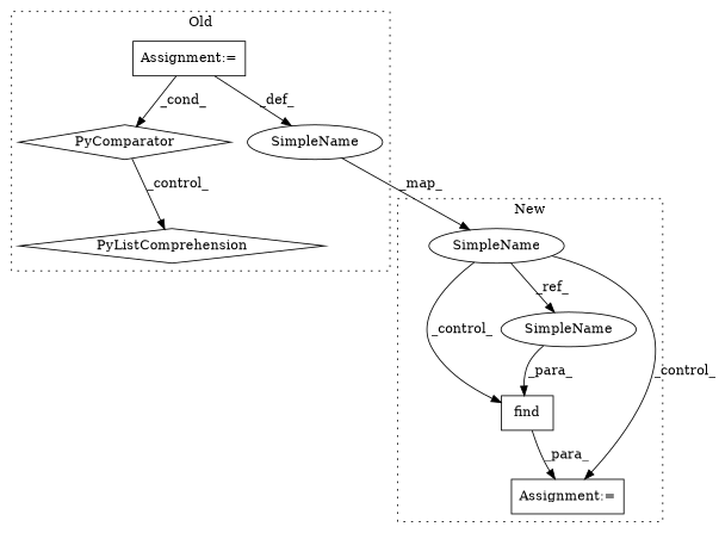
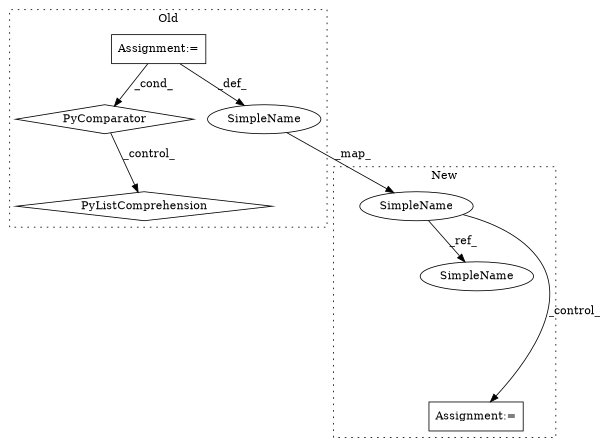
  digraph {
    node [a=42 l=36 s=1644 shape=box]
    n1 [a=109 l=129 label=PyListComprehension s=1559 shape=diamond]
    n2 [a=7 label="Assignment:="]
    n3 [a=113 label=PyComparator shape=diamond]
    n4 [l=5 label=SimpleName s=1647 shape=ellipse]
-   n5 [a=32 l="5,1" label=find s="2008,2030"]
    n6 [a=7 l=1 label="Assignment:=" s=2049]
    n7 [l=10 label=SimpleName s=1943 shape=ellipse]
    n8 [l=10 label=SimpleName s=2013 shape=ellipse]
    subgraph cluster_1 {
      label=Old
      style=dotted
      n1
      n2
      n3
      n4
    }
    subgraph cluster_2 {
      label=New
      style=dotted
-     n5
      n6
      n7
      n8
    }
    n2 -> n3 [label=_cond_]
    n2 -> n4 [label=_def_]
    n3 -> n1 [label=_control_]
    n4 -> n7 [label=_map_]
-   n5 -> n6 [label=_para_]
-   n7 -> n5 [label=_control_]
    n7 -> n6 [label=_control_]
    n7 -> n8 [label=_ref_]
-   n8 -> n5 [label=_para_]
  }
